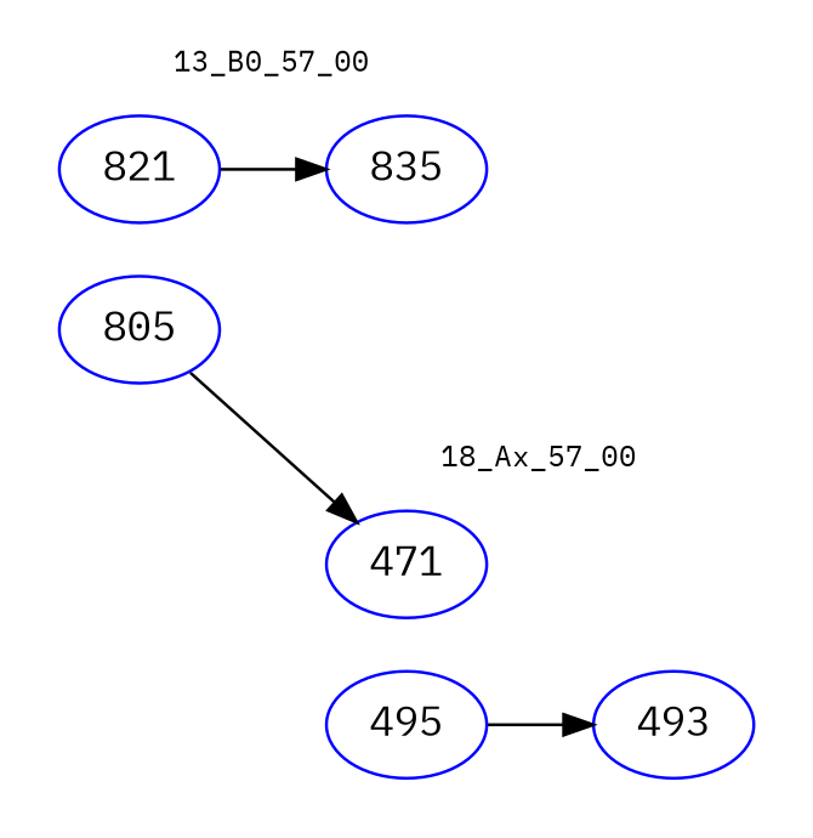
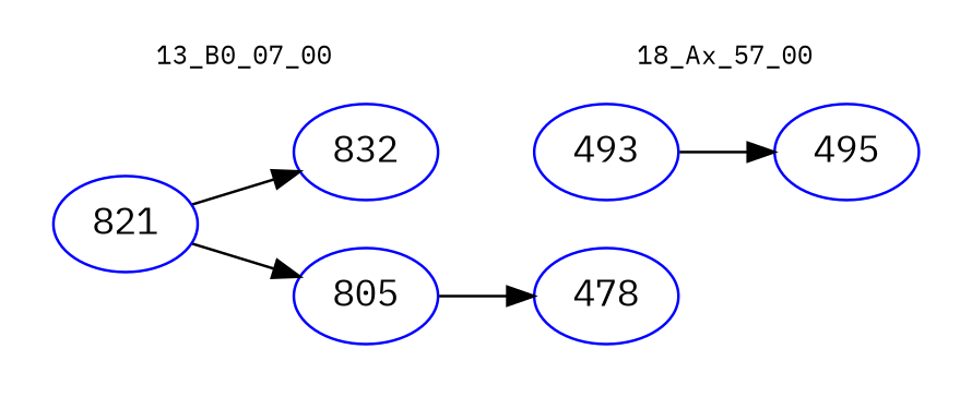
  digraph {
    fontname="IBM Plex Mono"
    rankdir=LR
    node [color=blue fontname="IBM Plex Mono"]
    edge [color=black fontname="IBM Plex Mono"]
    n1 [label=493]
-   n2 [label=471]
+   n2 [label=478]
    n3 [label=495]
    n4 [label=821]
    n5 [label=805]
-   n6 [label=835]
+   n6 [label=832]
    subgraph cluster_1 {
      color=white
      fontsize=10
      label="18_Ax_57_00"
      n1
      n2
      n3
    }
    subgraph cluster_2 {
      color=white
      fontsize=10
-     label="13_B0_57_00"
+     label="13_B0_07_00"
      n4
      n5
      n6
    }
-   n3 -> n1
+   n1 -> n3
+   n4 -> n5
    n4 -> n6
    n5 -> n2
  }
